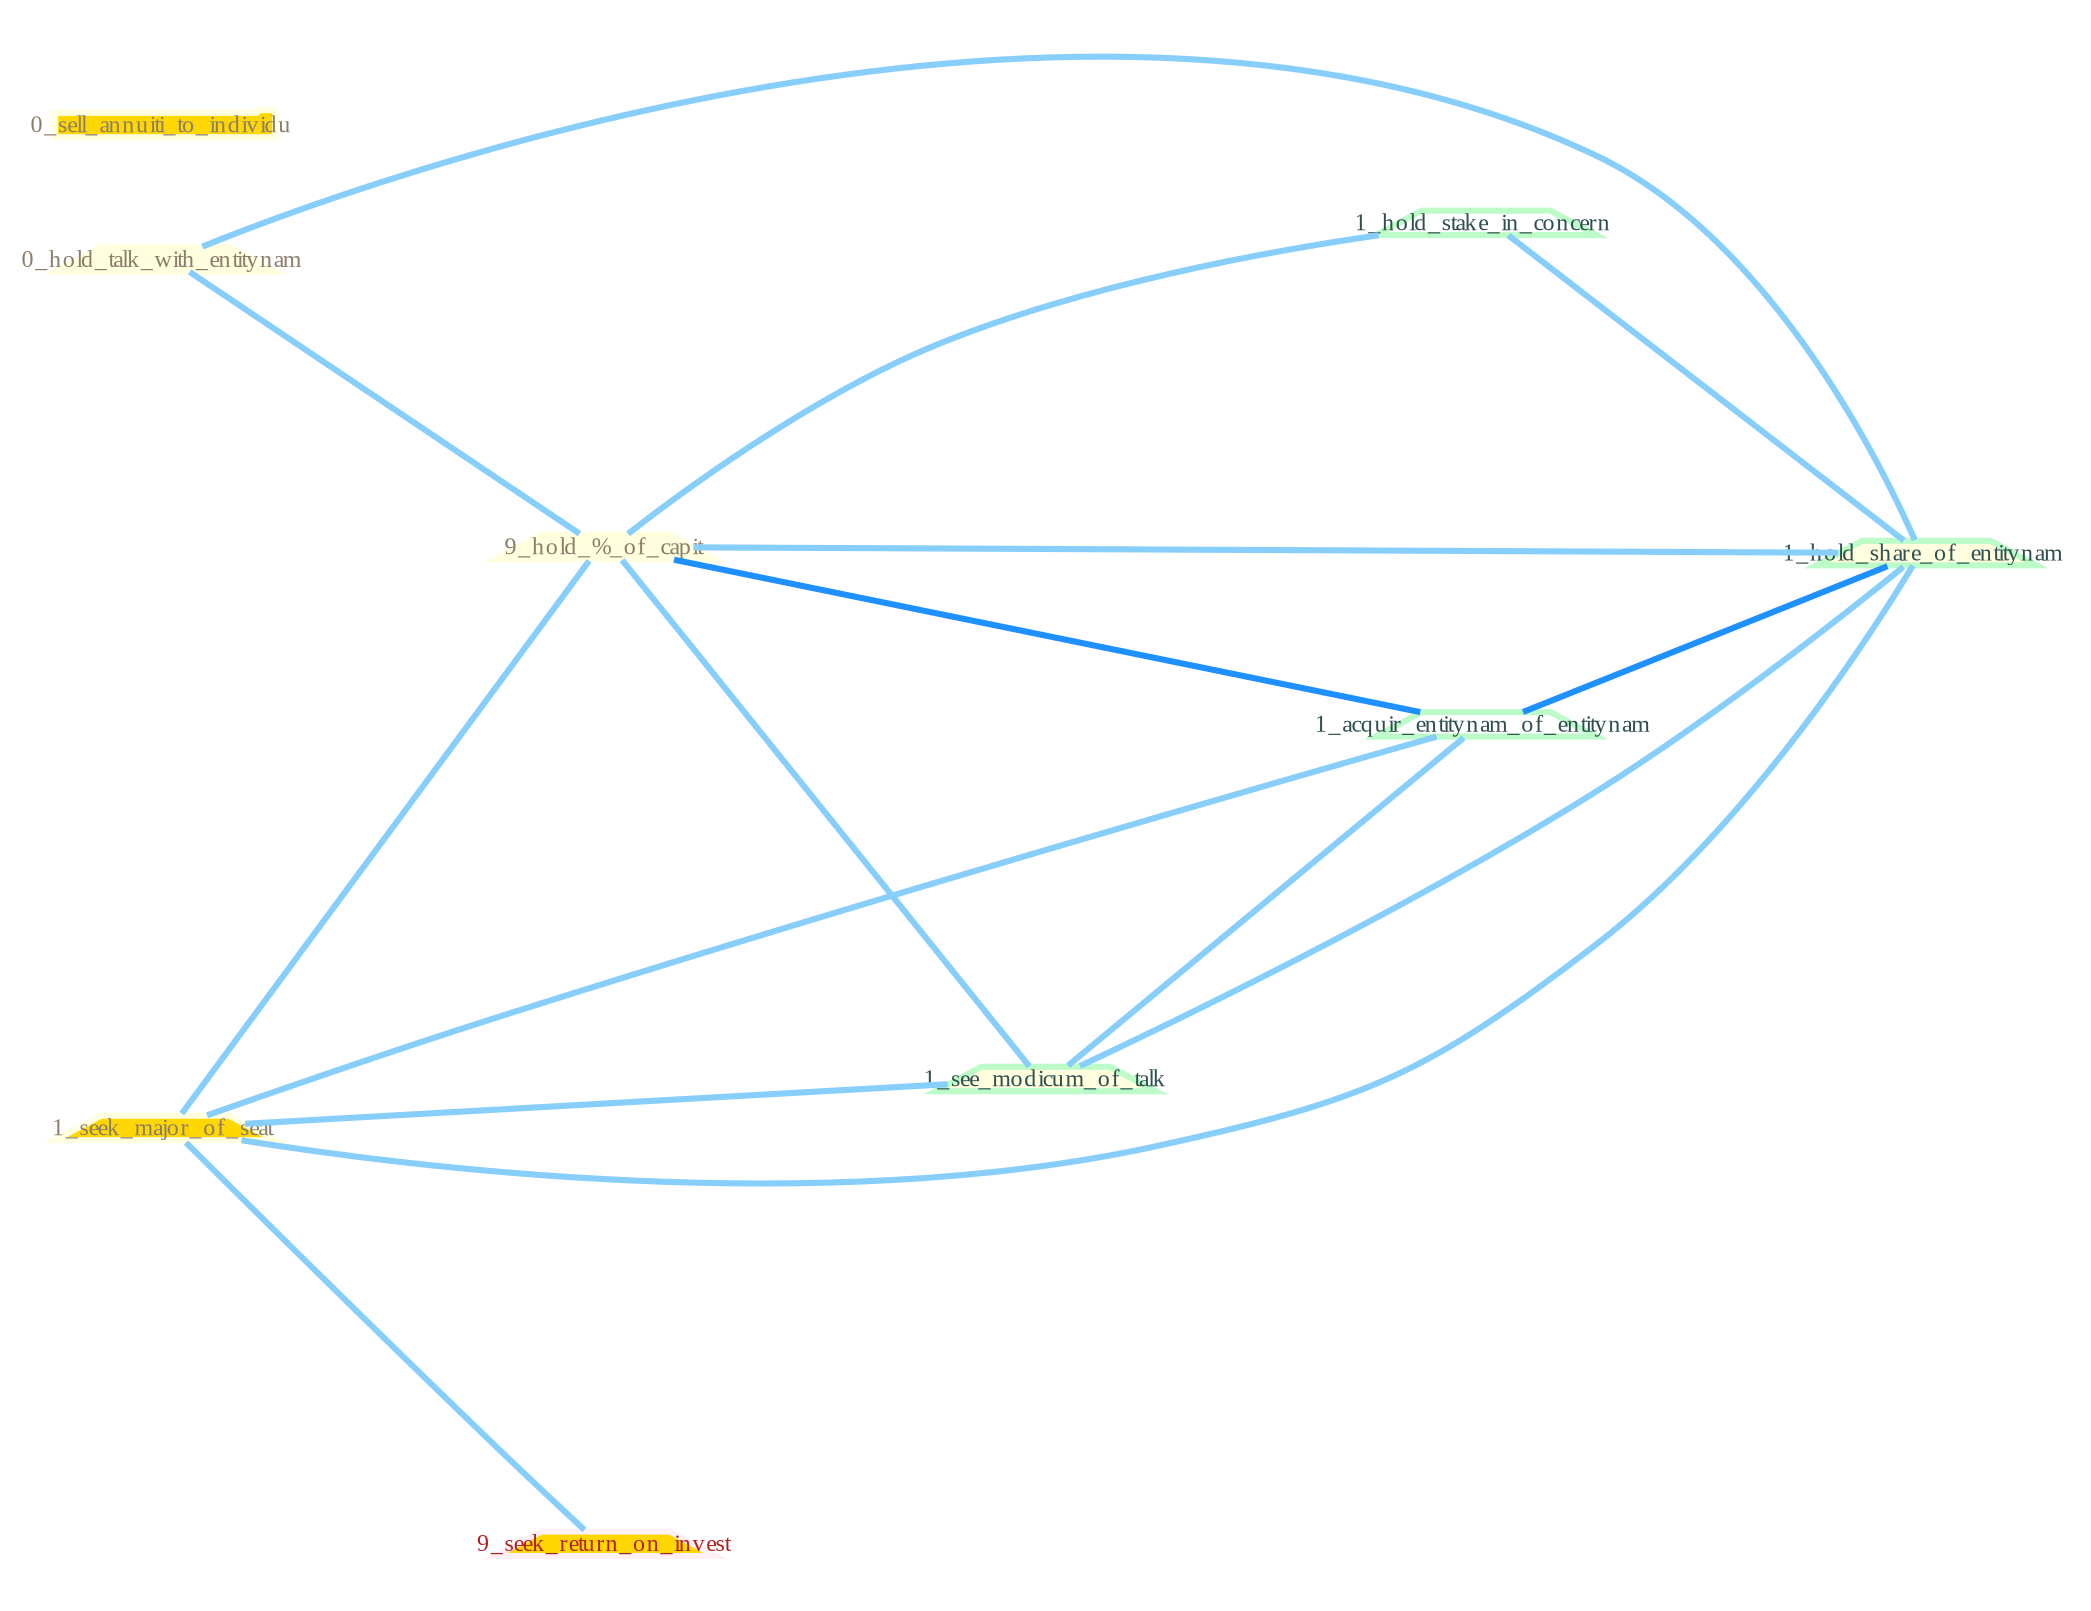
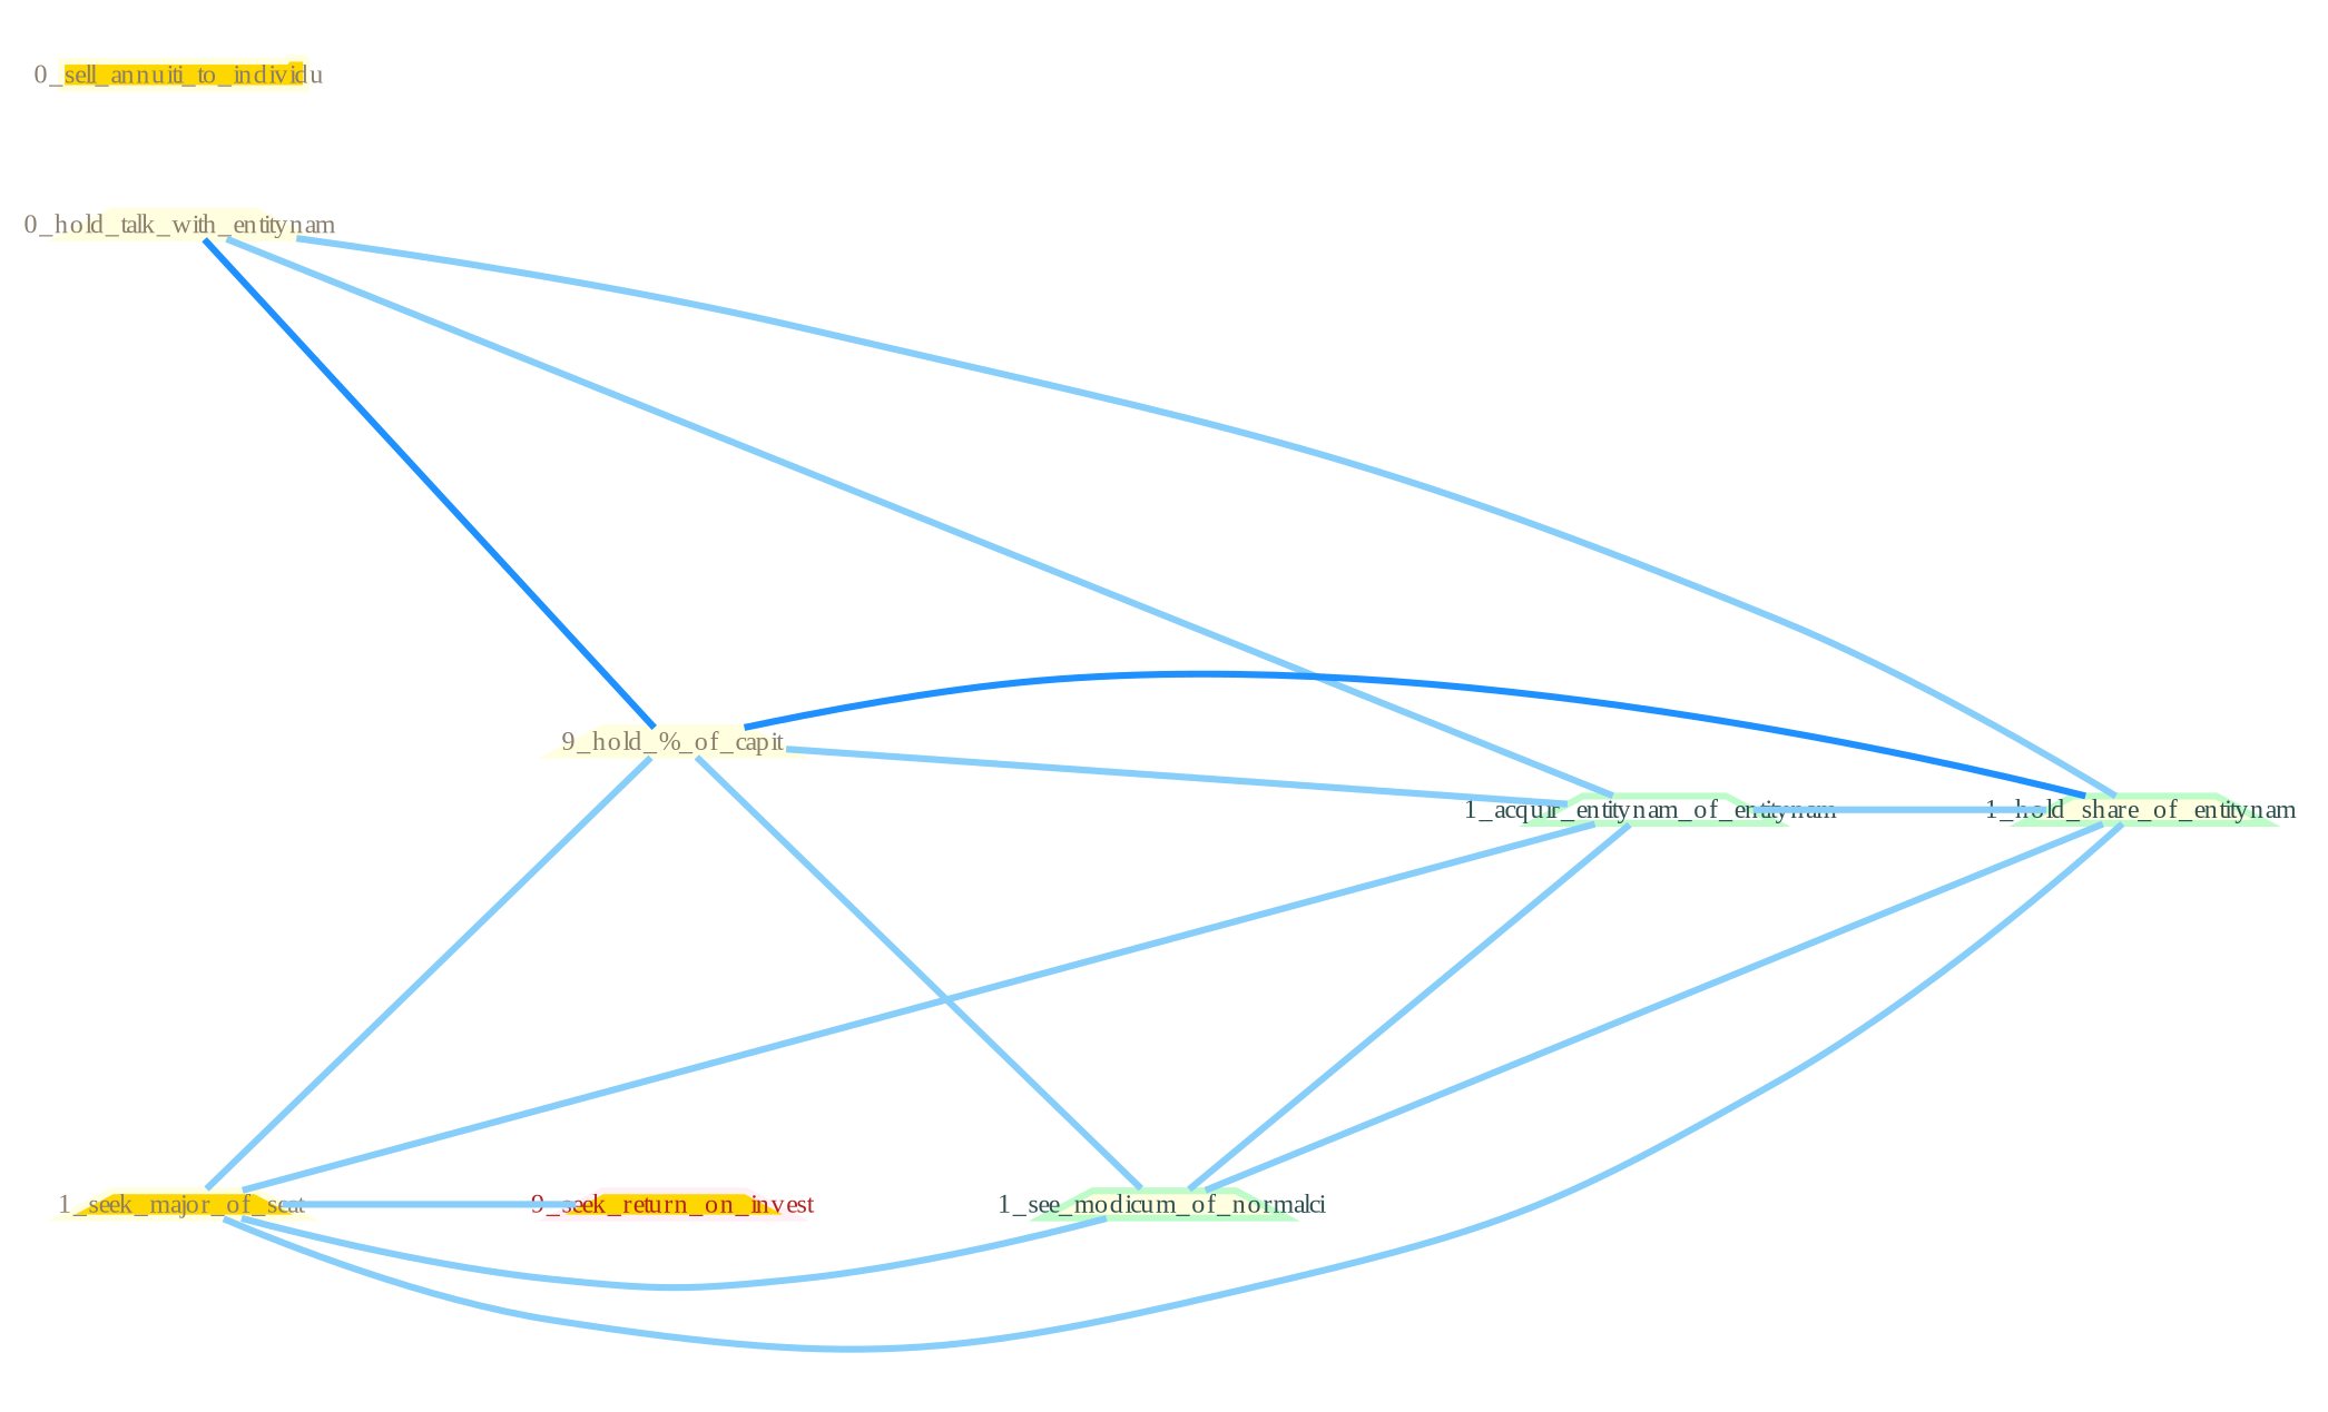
  graph {
    fontname="Liberation Serif"
    rankdir=LR
    node [color="#ffffe0" fillcolor=lightyellow fixedsize=true fontcolor="#8b7d6b" fontname="Liberation Serif" fontsize=4 shape=trapezium style=filled]
    edge [color="#87cefa" fontname="Liberation Serif" w=1]
    "0_hold_talk_with_entitynam " [height=.06 width=.5]
    "1_seek_major_of_seat " [fillcolor=gold height=.06 width=.5]
    "0_sell_annuiti_to_individu " [fillcolor=gold height=.06 shape=folder width=.5]
    n4 [height=.06 label="9_hold_%_of_capit" width=.5]
    n5 [color="#fff0f5" fillcolor=gold fontcolor="#b22222" height=.06 label="9_seek_return_on_invest" width=.5]
    "1_acquir_entitynam_of_entitynam " [color="#BDFCC9" fillcolor=white fontcolor="#2f4f4f" height=.06 width=.5]
    "1_hold_share_of_entitynam " [color="#BDFCC9" fontcolor="#2f4f4f" height=.06 width=.5]
-   "1_see_modicum_of_normalci " [color="#BDFCC9" fontcolor="#2f4f4f" height=.06 width=.5 label="1_see_modicum_of_talk"]
-   "1_hold_stake_in_concern " [color="#BDFCC9" fillcolor=white fontcolor="#2f4f4f" height=.06 width=.5]
+   "1_see_modicum_of_normalci " [color="#BDFCC9" fontcolor="#2f4f4f" height=.06 width=.5]
    subgraph sub_1 {
      "0_hold_talk_with_entitynam "
      "1_seek_major_of_seat "
      "0_sell_annuiti_to_individu "
      n4
    }
    subgraph sub_2 {
      n5
    }
-   "0_hold_talk_with_entitynam " -- n4
+   "0_hold_talk_with_entitynam " -- n4 [color="#1e90ff"]
+   "0_hold_talk_with_entitynam " -- "1_acquir_entitynam_of_entitynam "
    "0_hold_talk_with_entitynam " -- "1_hold_share_of_entitynam " [w=2]
    "1_seek_major_of_seat " -- n4
    "1_seek_major_of_seat " -- n5
    "1_seek_major_of_seat " -- "1_acquir_entitynam_of_entitynam "
    "1_seek_major_of_seat " -- "1_hold_share_of_entitynam "
    "1_seek_major_of_seat " -- "1_see_modicum_of_normalci "
-   n4 -- "1_acquir_entitynam_of_entitynam " [color="#1e90ff"]
-   n4 -- "1_hold_share_of_entitynam " [w=2]
+   n4 -- "1_acquir_entitynam_of_entitynam "
+   n4 -- "1_hold_share_of_entitynam " [color="#1e90ff" w=2]
    n4 -- "1_see_modicum_of_normalci "
-   n4 -- "1_hold_stake_in_concern "
-   "1_acquir_entitynam_of_entitynam " -- "1_hold_share_of_entitynam " [color="#1e90ff" w=2]
+   "1_acquir_entitynam_of_entitynam " -- "1_hold_share_of_entitynam " [w=2]
    "1_see_modicum_of_normalci " -- "1_acquir_entitynam_of_entitynam "
    "1_see_modicum_of_normalci " -- "1_hold_share_of_entitynam "
-   "1_hold_stake_in_concern " -- "1_hold_share_of_entitynam "
  }
